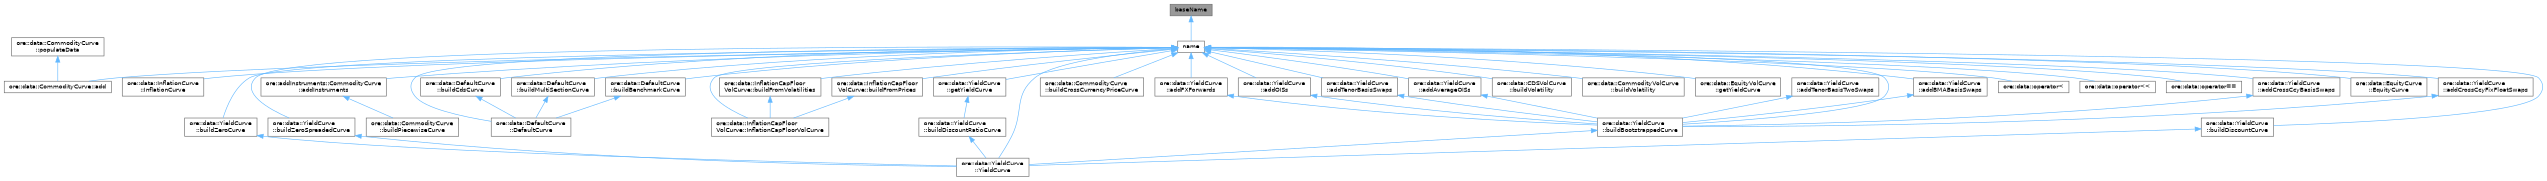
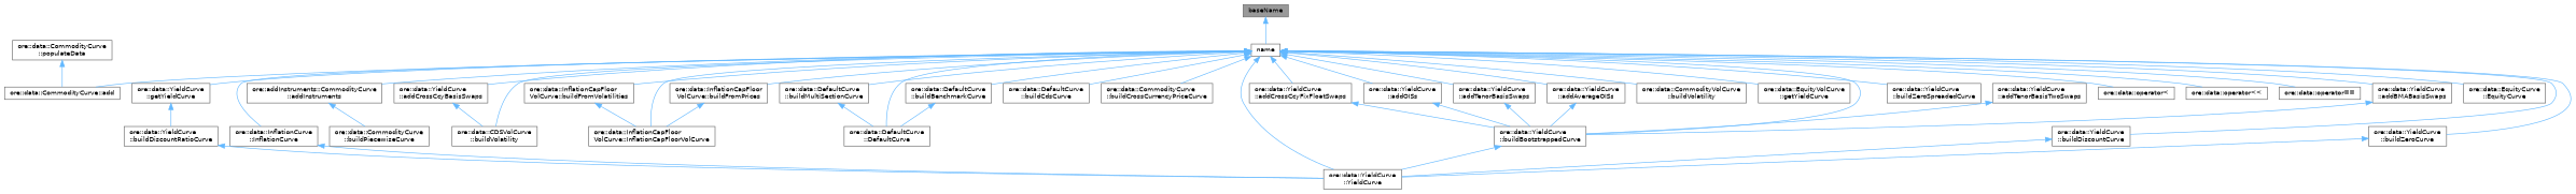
  digraph {
    rankdir=TB
    node [color=grey40 fillcolor=white fontname=Helvetica fontsize=10 shape=box style=filled]
    edge [color=steelblue1 dir=back fontname=Helvetica fontsize=10 labelfontname=Helvetica labelfontsize=10 style=solid]
    n1 [color=gray40 fillcolor=grey60 fontcolor=black height=0.2 label=baseName width=0.4]
    n2 [height=0.2 label=name width=0.4]
    n3 [height=0.2 label="ore::data::EquityCurve\l::EquityCurve" width=0.4]
    n4 [height=0.2 label="ore::data::InflationCapFloor\lVolCurve::InflationCapFloorVolCurve" width=0.4]
    n5 [height=0.2 label="ore::data::InflationCurve\l::InflationCurve" width=0.4]
    n6 [height=0.2 label="ore::data::YieldCurve\l::YieldCurve" width=0.4]
    n7 [height=0.2 label="ore::data::CommodityCurve::add" width=0.4]
    n8 [height=0.2 label="ore::data::YieldCurve\l::addAverageOISs" width=0.4]
    n9 [height=0.2 label="ore::data::YieldCurve\l::buildBootstrappedCurve" width=0.4]
    n10 [height=0.2 label="ore::data::YieldCurve\l::addBMABasisSwaps" width=0.4]
    n11 [height=0.2 label="ore::data::YieldCurve\l::addCrossCcyBasisSwaps" width=0.4]
    n12 [height=0.2 label="ore::data::YieldCurve\l::addCrossCcyFixFloatSwaps" width=0.4]
-   n13 [height=0.2 label="ore::data::YieldCurve\l::addFXForwards" width=0.4]
    n14 [height=0.2 label="ore::addInstruments::CommodityCurve\l::addInstruments" width=0.4]
    n15 [height=0.2 label="ore::data::YieldCurve\l::addOISs" width=0.4]
    n16 [height=0.2 label="ore::data::YieldCurve\l::addTenorBasisSwaps" width=0.4]
    n17 [height=0.2 label="ore::data::DefaultCurve\l::buildBenchmarkCurve" width=0.4]
    n18 [height=0.2 label="ore::data::DefaultCurve\l::buildCdsCurve" width=0.4]
    n19 [height=0.2 label="ore::data::CommodityCurve\l::buildCrossCurrencyPriceCurve" width=0.4]
    n20 [height=0.2 label="ore::data::YieldCurve\l::buildDiscountCurve" width=0.4]
    n21 [height=0.2 label="ore::data::InflationCapFloor\lVolCurve::buildFromPrices" width=0.4]
    n22 [height=0.2 label="ore::data::InflationCapFloor\lVolCurve::buildFromVolatilities" width=0.4]
    n23 [height=0.2 label="ore::data::DefaultCurve\l::buildMultiSectionCurve" width=0.4]
    n24 [height=0.2 label="ore::data::CDSVolCurve\l::buildVolatility" width=0.4]
    n25 [height=0.2 label="ore::data::CommodityVolCurve\l::buildVolatility" width=0.4]
    n26 [height=0.2 label="ore::data::EquityVolCurve\l::getYieldCurve" width=0.4]
    n27 [height=0.2 label="ore::data::YieldCurve\l::buildZeroCurve" width=0.4]
    n28 [height=0.2 label="ore::data::YieldCurve\l::buildZeroSpreadedCurve" width=0.4]
    n29 [height=0.2 label="ore::data::YieldCurve\l::getYieldCurve" width=0.4]
    n30 [height=0.2 label="ore::data::operator\<" width=0.4]
    n31 [height=0.2 label="ore::data::operator\<\<" width=0.4]
    n32 [height=0.2 label="ore::data::operator==" width=0.4]
    n33 [height=0.2 label="ore::data::DefaultCurve\l::DefaultCurve" width=0.4]
    n34 [height=0.2 label="ore::data::CommodityCurve\l::buildPiecewiseCurve" width=0.4]
    n35 [height=0.2 label="ore::data::YieldCurve\l::addTenorBasisTwoSwaps" width=0.4]
    n36 [height=0.2 label="ore::data::YieldCurve\l::buildDiscountRatioCurve" width=0.4]
    n37 [height=0.2 label="ore::data::CommodityCurve\l::populateData" width=0.4]
    n1 -> n2
    n2 -> n3
    n2 -> n4
    n2 -> n5
    n2 -> n6
    n2 -> n7
    n2 -> n8
    n2 -> n9
    n2 -> n10
    n2 -> n11
    n2 -> n12
-   n2 -> n13
    n2 -> n14
    n2 -> n15
    n2 -> n16
    n2 -> n17
    n2 -> n18
    n2 -> n19
    n2 -> n20
    n2 -> n21
    n2 -> n22
    n2 -> n23
    n2 -> n24
    n2 -> n25
    n2 -> n26
    n2 -> n27
    n2 -> n28
    n2 -> n29
    n2 -> n30
    n2 -> n31
    n2 -> n32
    n2 -> n33
    n8 -> n9
    n9 -> n6
    n10 -> n9
-   n11 -> n9
+   n11 -> n24
    n12 -> n9
-   n13 -> n9
    n14 -> n34
    n15 -> n9
    n16 -> n9
    n17 -> n33
-   n18 -> n33
    n20 -> n6
    n21 -> n4
    n22 -> n4
    n23 -> n33
    n27 -> n6
-   n28 -> n6
+   n5 -> n6
    n29 -> n36
    n35 -> n9
    n36 -> n6
    n37 -> n7
  }
